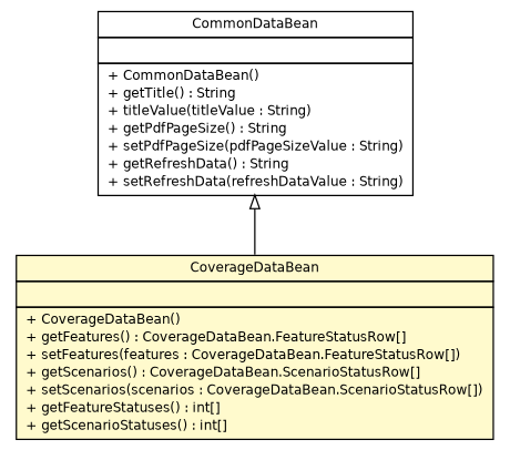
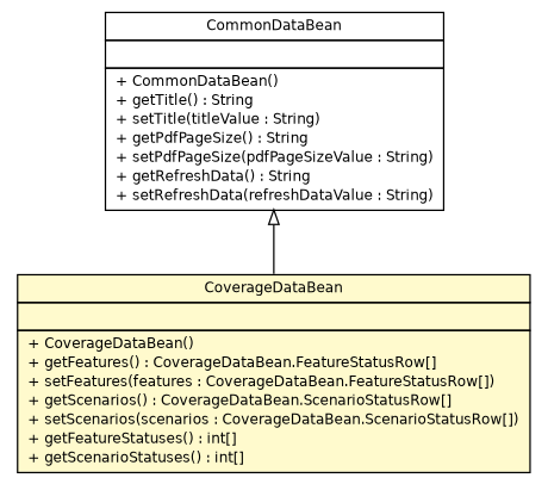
  digraph {
    nodesep=0.25
    ranksep=0.5
    node [fontcolor=black fontname=Helvetica fontsize=10.0 shape=plaintext]
    n1 [label=<<table title="com.github.mkolisnyk.cucumber.reporting.types.beans.CoverageDataBean" border="0" cellborder="1" cellspacing="0" cellpadding="2" port="p" bgcolor="lemonChiffon" href="./CoverageDataBean.html"> 		<tr><td><table border="0" cellspacing="0" cellpadding="1"> <tr><td align="center" balign="center"> CoverageDataBean </td></tr> 		</table></td></tr> 		<tr><td><table border="0" cellspacing="0" cellpadding="1"> <tr><td align="left" balign="left">  </td></tr> 		</table></td></tr> 		<tr><td><table border="0" cellspacing="0" cellpadding="1"> <tr><td align="left" balign="left"> + CoverageDataBean() </td></tr> <tr><td align="left" balign="left"> + getFeatures() : CoverageDataBean.FeatureStatusRow[] </td></tr> <tr><td align="left" balign="left"> + setFeatures(features : CoverageDataBean.FeatureStatusRow[]) </td></tr> <tr><td align="left" balign="left"> + getScenarios() : CoverageDataBean.ScenarioStatusRow[] </td></tr> <tr><td align="left" balign="left"> + setScenarios(scenarios : CoverageDataBean.ScenarioStatusRow[]) </td></tr> <tr><td align="left" balign="left"> + getFeatureStatuses() : int[] </td></tr> <tr><td align="left" balign="left"> + getScenarioStatuses() : int[] </td></tr> 		</table></td></tr> 		</table>>]
-   n2 [label=<<table title="com.github.mkolisnyk.cucumber.reporting.types.beans.CommonDataBean" border="0" cellborder="1" cellspacing="0" cellpadding="2" port="p" href="./CommonDataBean.html"> 		<tr><td><table border="0" cellspacing="0" cellpadding="1"> <tr><td align="center" balign="center"> CommonDataBean </td></tr> 		</table></td></tr> 		<tr><td><table border="0" cellspacing="0" cellpadding="1"> <tr><td align="left" balign="left">  </td></tr> 		</table></td></tr> 		<tr><td><table border="0" cellspacing="0" cellpadding="1"> <tr><td align="left" balign="left"> + CommonDataBean() </td></tr> <tr><td align="left" balign="left"> + getTitle() : String </td></tr> <tr><td align="left" balign="left"> + titleValue(titleValue : String) </td></tr> <tr><td align="left" balign="left"> + getPdfPageSize() : String </td></tr> <tr><td align="left" balign="left"> + setPdfPageSize(pdfPageSizeValue : String) </td></tr> <tr><td align="left" balign="left"> + getRefreshData() : String </td></tr> <tr><td align="left" balign="left"> + setRefreshData(refreshDataValue : String) </td></tr> 		</table></td></tr> 		</table>>]
+   n2 [label=<<table title="com.github.mkolisnyk.cucumber.reporting.types.beans.CommonDataBean" border="0" cellborder="1" cellspacing="0" cellpadding="2" port="p" href="./CommonDataBean.html"> 		<tr><td><table border="0" cellspacing="0" cellpadding="1"> <tr><td align="center" balign="center"> CommonDataBean </td></tr> 		</table></td></tr> 		<tr><td><table border="0" cellspacing="0" cellpadding="1"> <tr><td align="left" balign="left">  </td></tr> 		</table></td></tr> 		<tr><td><table border="0" cellspacing="0" cellpadding="1"> <tr><td align="left" balign="left"> + CommonDataBean() </td></tr> <tr><td align="left" balign="left"> + getTitle() : String </td></tr> <tr><td align="left" balign="left"> + setTitle(titleValue : String) </td></tr> <tr><td align="left" balign="left"> + getPdfPageSize() : String </td></tr> <tr><td align="left" balign="left"> + setPdfPageSize(pdfPageSizeValue : String) </td></tr> <tr><td align="left" balign="left"> + getRefreshData() : String </td></tr> <tr><td align="left" balign="left"> + setRefreshData(refreshDataValue : String) </td></tr> 		</table></td></tr> 		</table>>]
    n2 -> n1 [arrowtail=empty dir=back fontname=Helvetica fontsize=10 headport=p labelfontname=Helvetica labelfontsize=10 tailport=p]
  }
